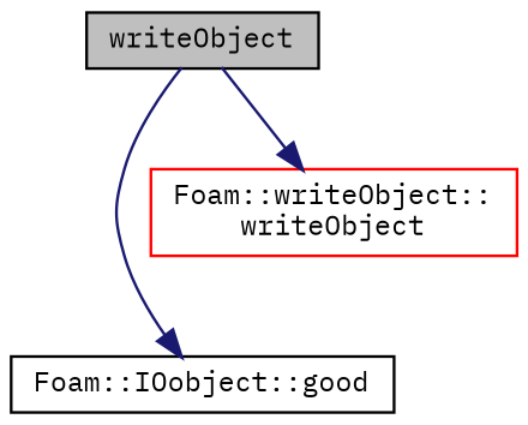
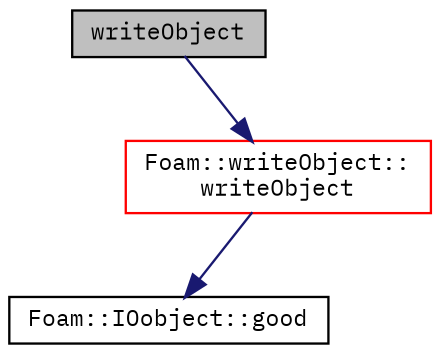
  digraph {
    fontname="IBM Plex Mono"
    rankdir=TB
    node [color=black fontname="IBM Plex Mono" fontsize=10 shape=record]
    edge [color=midnightblue fontname="IBM Plex Mono" fontsize=10 labelfontname=FreeSans labelfontsize=10 style=solid]
    n1 [fillcolor=grey75 fontcolor=black height=0.2 label=writeObject style=filled width=0.4]
    n2 [height=0.2 label="Foam::IOobject::good" width=0.4]
    n3 [color=red height=0.2 label="Foam::writeObject::\lwriteObject" width=0.4]
-   n1 -> n2
+   n3 -> n2
    n1 -> n3
  }
